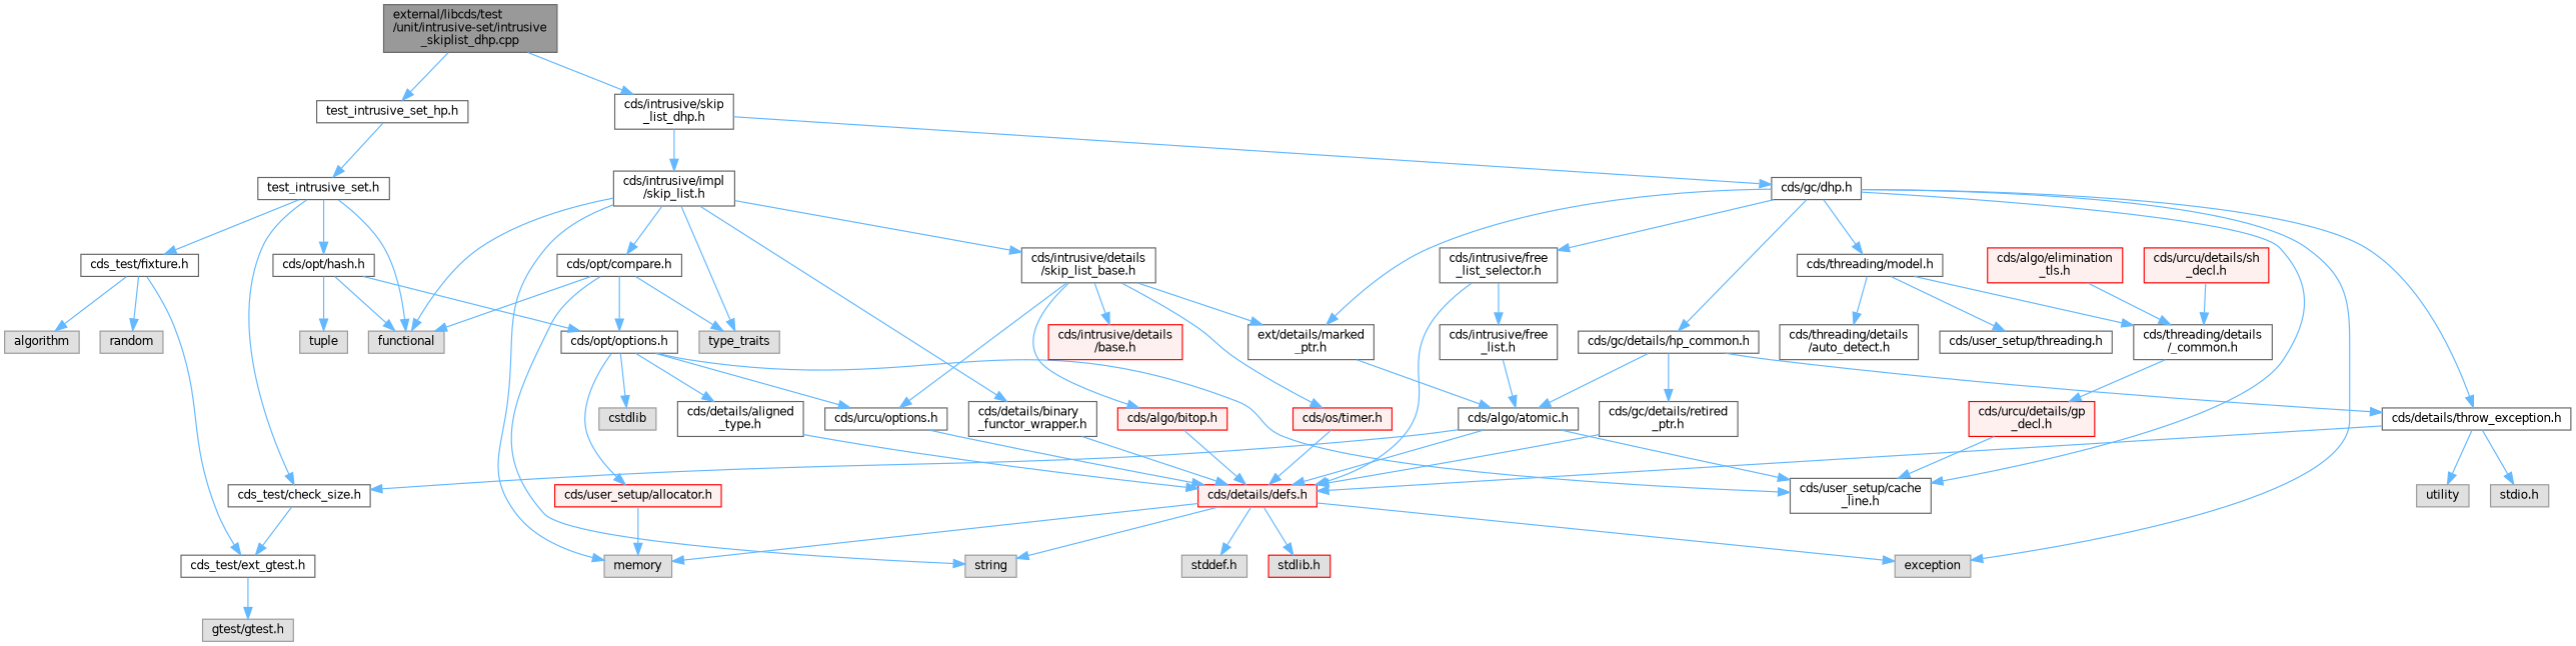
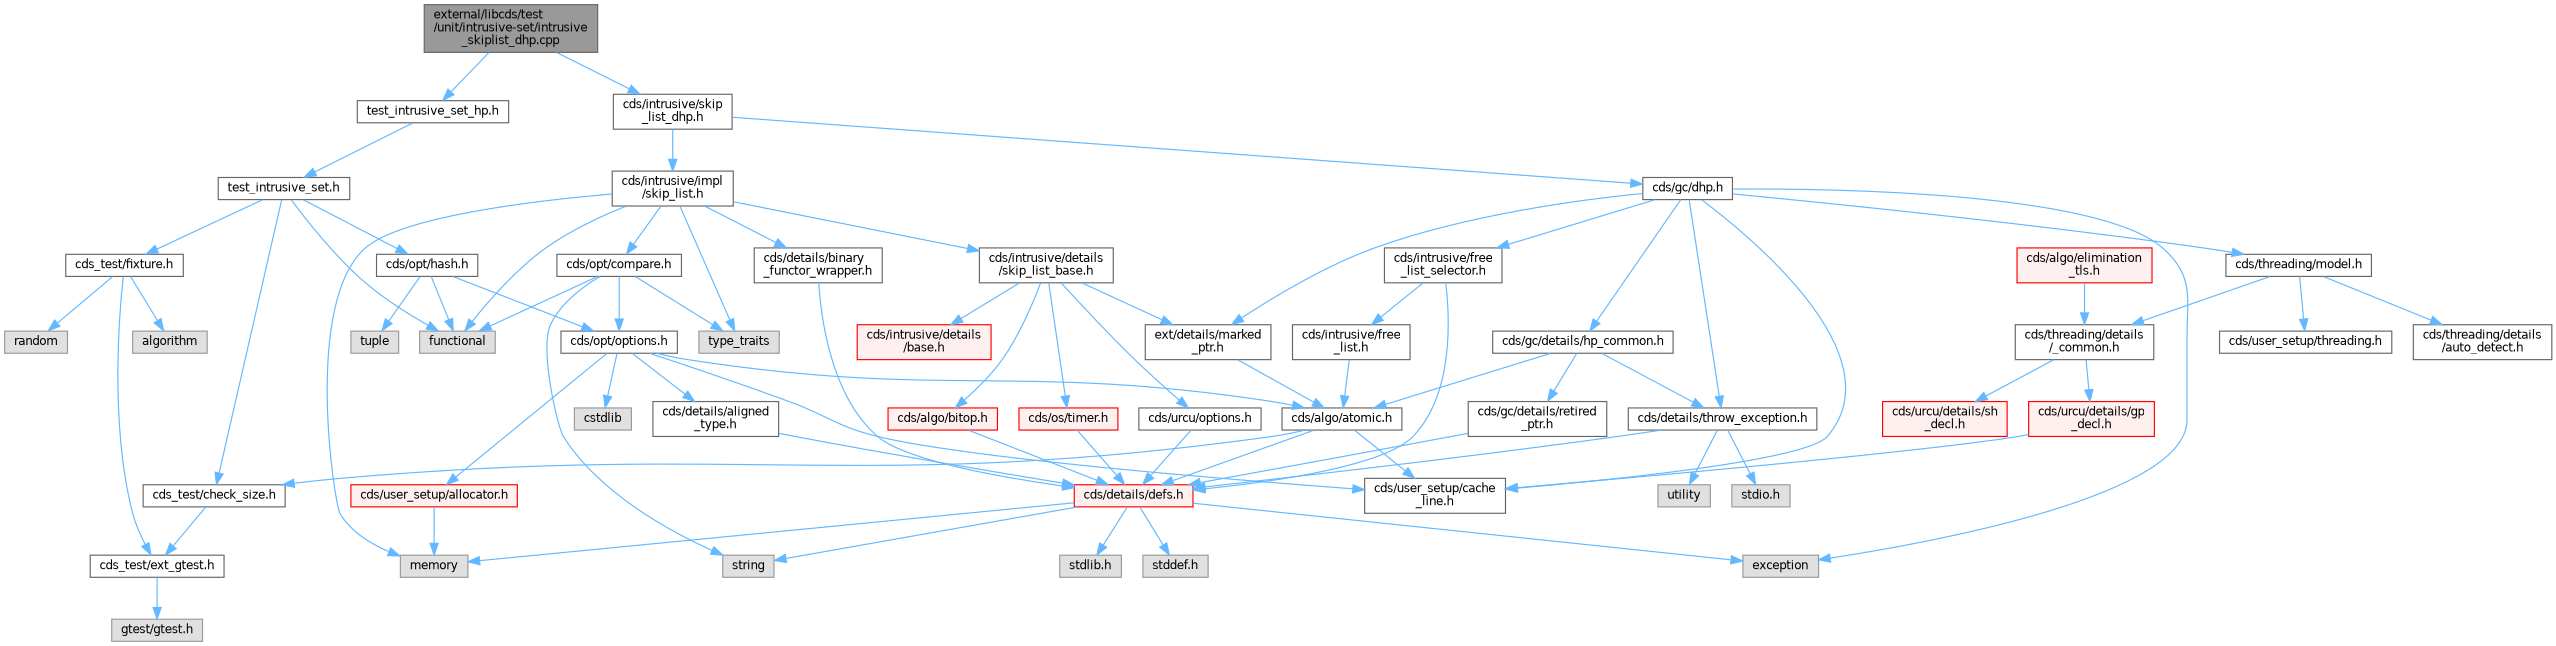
  digraph {
    node [color=grey40 fillcolor=white fontname=Helvetica fontsize=10 shape=box style=filled]
    edge [color=steelblue1 fontname=Helvetica fontsize=10 labelfontname=Helvetica labelfontsize=10 style=solid]
    n1 [color=gray40 fillcolor=grey60 fontcolor=black height=0.2 label="external/libcds/test\l/unit/intrusive-set/intrusive\l_skiplist_dhp.cpp" width=0.4]
    n2 [height=0.2 label="test_intrusive_set_hp.h" width=0.4]
    n3 [height=0.2 label="cds/intrusive/skip\l_list_dhp.h" width=0.4]
    n4 [height=0.2 label="test_intrusive_set.h" width=0.4]
    n5 [height=0.2 label="cds/gc/dhp.h" width=0.4]
    n6 [height=0.2 label="cds/intrusive/impl\l/skip_list.h" width=0.4]
    n7 [height=0.2 label="cds_test/check_size.h" width=0.4]
    n8 [height=0.2 label="cds_test/fixture.h" width=0.4]
    n9 [height=0.2 label="cds/opt/hash.h" width=0.4]
    n10 [color=grey60 fillcolor="#E0E0E0" height=0.2 label=functional width=0.4]
    n11 [height=0.2 label="cds_test/ext_gtest.h" width=0.4]
    n12 [color=grey60 fillcolor="#E0E0E0" height=0.2 label=algorithm width=0.4]
    n13 [color=grey60 fillcolor="#E0E0E0" height=0.2 label=random width=0.4]
    n14 [color=grey60 fillcolor="#E0E0E0" height=0.2 label=tuple width=0.4]
    n15 [height=0.2 label="cds/opt/options.h" width=0.4]
    n16 [color=grey60 fillcolor="#E0E0E0" height=0.2 label="gtest/gtest.h" width=0.4]
    n17 [height=0.2 label="cds/algo/atomic.h" width=0.4]
    n18 [color=red fillcolor="#FFF0F0" height=0.2 label="cds/details/defs.h" width=0.4]
    n19 [height=0.2 label="cds/user_setup/cache\l_line.h" width=0.4]
    n20 [color=grey60 fillcolor="#E0E0E0" height=0.2 label="stddef.h" width=0.4]
-   n21 [color=red fillcolor="#E0E0E0" height=0.2 label="stdlib.h" width=0.4]
+   n21 [color=grey60 fillcolor="#E0E0E0" height=0.2 label="stdlib.h" width=0.4]
    n22 [color=grey60 fillcolor="#E0E0E0" height=0.2 label=exception width=0.4]
    n23 [color=grey60 fillcolor="#E0E0E0" height=0.2 label=string width=0.4]
    n24 [color=grey60 fillcolor="#E0E0E0" height=0.2 label=memory width=0.4]
    n25 [color=grey60 fillcolor="#E0E0E0" height=0.2 label=cstdlib width=0.4]
    n26 [height=0.2 label="cds/details/aligned\l_type.h" width=0.4]
    n27 [color=red fillcolor="#FFF0F0" height=0.2 label="cds/user_setup/allocator.h" width=0.4]
    n28 [height=0.2 label="cds/gc/details/hp_common.h" width=0.4]
    n29 [height=0.2 label="cds/details/throw_exception.h" width=0.4]
    n30 [height=0.2 label="cds/threading/model.h" width=0.4]
    n31 [height=0.2 label="cds/intrusive/free\l_list_selector.h" width=0.4]
    n32 [height=0.2 label="ext/details/marked\l_ptr.h" width=0.4]
    n33 [color=grey60 fillcolor="#E0E0E0" height=0.2 label=type_traits width=0.4]
    n34 [height=0.2 label="cds/intrusive/details\l/skip_list_base.h" width=0.4]
    n35 [height=0.2 label="cds/opt/compare.h" width=0.4]
    n36 [height=0.2 label="cds/details/binary\l_functor_wrapper.h" width=0.4]
    n37 [height=0.2 label="cds/gc/details/retired\l_ptr.h" width=0.4]
    n38 [color=grey60 fillcolor="#E0E0E0" height=0.2 label="stdio.h" width=0.4]
    n39 [color=grey60 fillcolor="#E0E0E0" height=0.2 label=utility width=0.4]
    n40 [height=0.2 label="cds/threading/details\l/_common.h" width=0.4]
    n41 [height=0.2 label="cds/user_setup/threading.h" width=0.4]
    n42 [height=0.2 label="cds/threading/details\l/auto_detect.h" width=0.4]
    n43 [height=0.2 label="cds/intrusive/free\l_list.h" width=0.4]
    n44 [color=red fillcolor="#FFF0F0" height=0.2 label="cds/urcu/details/gp\l_decl.h" width=0.4]
    n45 [color=red fillcolor="#FFF0F0" height=0.2 label="cds/urcu/details/sh\l_decl.h" width=0.4]
    n46 [color=red fillcolor="#FFF0F0" height=0.2 label="cds/algo/elimination\l_tls.h" width=0.4]
    n47 [color=red fillcolor="#FFF0F0" height=0.2 label="cds/intrusive/details\l/base.h" width=0.4]
    n48 [color=red fillcolor="#FFF0F0" height=0.2 label="cds/algo/bitop.h" width=0.4]
    n49 [color=red fillcolor="#FFF0F0" height=0.2 label="cds/os/timer.h" width=0.4]
    n50 [height=0.2 label="cds/urcu/options.h" width=0.4]
    n1 -> n2
    n1 -> n3
    n2 -> n4
    n3 -> n5
    n3 -> n6
    n4 -> n7
    n4 -> n8
    n4 -> n9
    n4 -> n10
    n5 -> n19
    n5 -> n22
    n5 -> n28
    n5 -> n29
    n5 -> n30
    n5 -> n31
    n5 -> n32
    n6 -> n10
    n6 -> n24
    n6 -> n33
    n6 -> n34
    n6 -> n35
    n6 -> n36
    n7 -> n11
    n8 -> n11
    n8 -> n12
    n8 -> n13
    n9 -> n10
    n9 -> n14
    n9 -> n15
    n11 -> n16
-   n15 -> n50
+   n15 -> n17
    n15 -> n19
    n15 -> n25
    n15 -> n26
    n15 -> n27
    n17 -> n7
    n17 -> n18
    n17 -> n19
    n18 -> n20
    n18 -> n21
    n18 -> n22
    n18 -> n23
    n18 -> n24
    n26 -> n18
    n27 -> n24
    n28 -> n17
    n28 -> n29
    n28 -> n37
    n29 -> n18
    n29 -> n38
    n29 -> n39
    n30 -> n40
    n30 -> n41
    n30 -> n42
    n31 -> n18
    n31 -> n43
    n32 -> n17
    n34 -> n32
    n34 -> n47
    n34 -> n48
    n34 -> n49
    n34 -> n50
    n35 -> n10
    n35 -> n15
    n35 -> n23
    n35 -> n33
    n36 -> n18
    n37 -> n18
    n40 -> n44
-   n45 -> n40
+   n40 -> n45
    n43 -> n17
    n44 -> n19
    n46 -> n40
    n48 -> n18
    n49 -> n18
    n50 -> n18
  }
